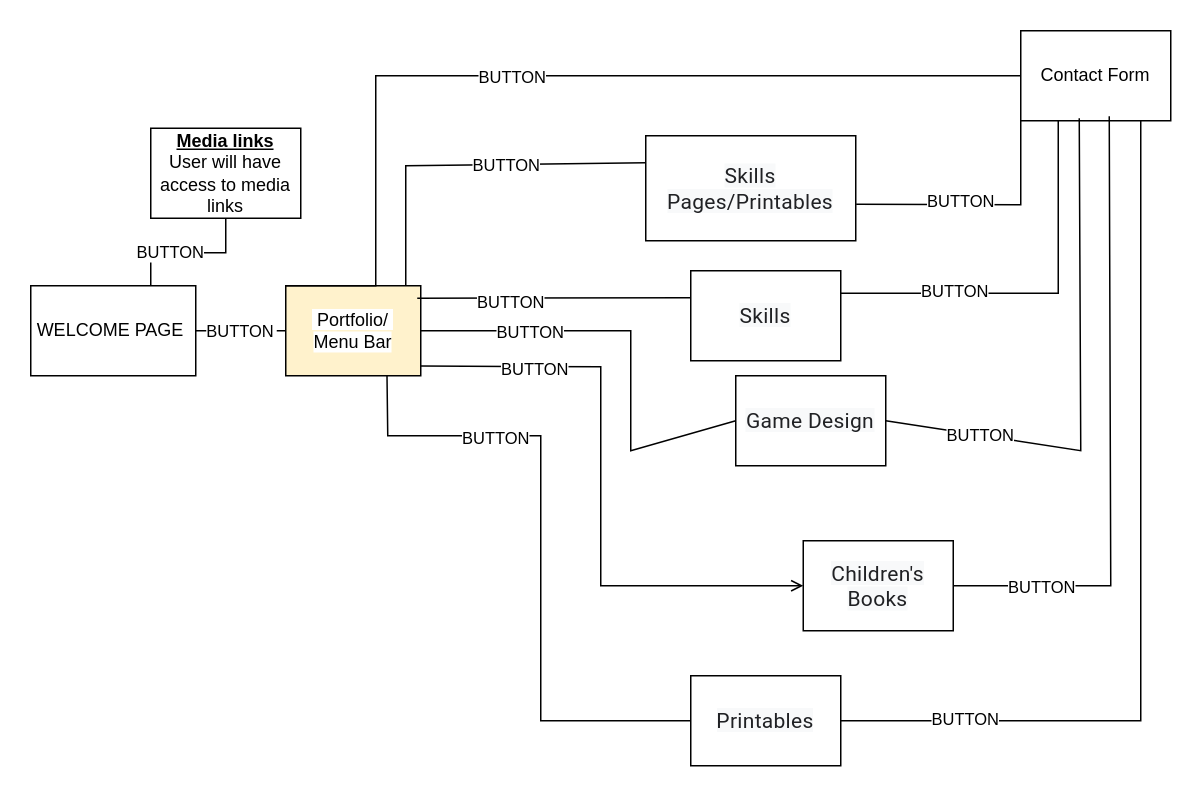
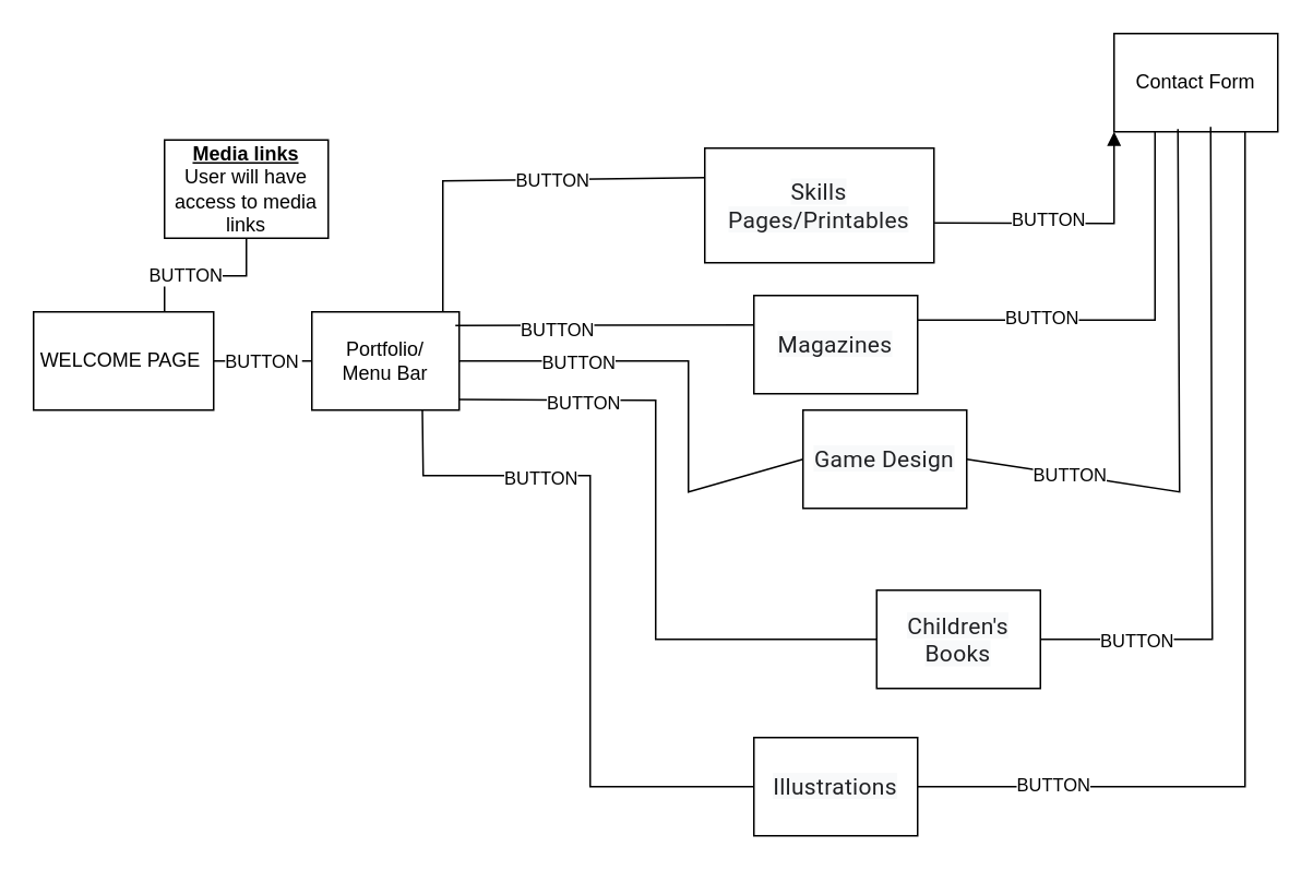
  <mxCell id="0" />
  <mxCell id="1" parent="0" />
  <mxCell id="2" value="&lt;span style=&quot;color: rgb(32, 33, 36); font-family: Roboto, Arial, sans-serif; font-size: 14px; letter-spacing: 0.2px; text-align: start; white-space-collapse: preserve-breaks; background-color: rgb(248, 249, 250);&quot;&gt;Skills Pages/Printables&lt;/span&gt;" style="whiteSpace=wrap;html=1;align=center;verticalAlign=middle;treeFolding=1;treeMoving=1;newEdgeStyle={&quot;edgeStyle&quot;:&quot;elbowEdgeStyle&quot;,&quot;startArrow&quot;:&quot;none&quot;,&quot;endArrow&quot;:&quot;none&quot;};" vertex="1" parent="1"><mxGeometry x="430" y="90" width="140" height="70" as="geometry" /></mxCell>
- <mxCell id="3" value="&lt;span style=&quot;color: rgb(32, 33, 36); font-family: Roboto, Arial, sans-serif; font-size: 14px; letter-spacing: 0.2px; text-align: start; white-space-collapse: preserve-breaks; background-color: rgb(248, 249, 250);&quot;&gt;Skills&lt;/span&gt;" style="whiteSpace=wrap;html=1;align=center;verticalAlign=middle;treeFolding=1;treeMoving=1;newEdgeStyle={&quot;edgeStyle&quot;:&quot;elbowEdgeStyle&quot;,&quot;startArrow&quot;:&quot;none&quot;,&quot;endArrow&quot;:&quot;none&quot;};" vertex="1" parent="1"><mxGeometry x="460" y="180" width="100" height="60" as="geometry" /></mxCell>
+ <mxCell id="3" value="&lt;span style=&quot;color: rgb(32, 33, 36); font-family: Roboto, Arial, sans-serif; font-size: 14px; letter-spacing: 0.2px; text-align: start; white-space-collapse: preserve-breaks; background-color: rgb(248, 249, 250);&quot;&gt;Magazines&lt;/span&gt;" style="whiteSpace=wrap;html=1;align=center;verticalAlign=middle;treeFolding=1;treeMoving=1;newEdgeStyle={&quot;edgeStyle&quot;:&quot;elbowEdgeStyle&quot;,&quot;startArrow&quot;:&quot;none&quot;,&quot;endArrow&quot;:&quot;none&quot;};" vertex="1" parent="1"><mxGeometry x="460" y="180" width="100" height="60" as="geometry" /></mxCell>
  <mxCell id="4" value="&lt;span style=&quot;color: rgb(32, 33, 36); font-family: Roboto, Arial, sans-serif; font-size: 14px; letter-spacing: 0.2px; text-align: start; white-space-collapse: preserve-breaks; background-color: rgb(248, 249, 250);&quot;&gt;Game Design&lt;/span&gt;" style="whiteSpace=wrap;html=1;align=center;verticalAlign=middle;treeFolding=1;treeMoving=1;" vertex="1" parent="1"><mxGeometry x="490" y="250" width="100" height="60" as="geometry" /></mxCell>
  <mxCell id="5" value="&lt;span style=&quot;color: rgb(32, 33, 36); font-family: Roboto, Arial, sans-serif; font-size: 14px; letter-spacing: 0.2px; text-align: start; white-space-collapse: preserve-breaks; background-color: rgb(248, 249, 250);&quot;&gt;Children's Books&lt;/span&gt;" style="whiteSpace=wrap;html=1;align=center;verticalAlign=middle;treeFolding=1;treeMoving=1;" vertex="1" parent="1"><mxGeometry x="535" y="360" width="100" height="60" as="geometry" /></mxCell>
  <mxCell id="6" value="WELCOME PAGE&amp;nbsp;" style="whiteSpace=wrap;html=1;align=center;treeFolding=1;treeMoving=1;newEdgeStyle={&quot;edgeStyle&quot;:&quot;elbowEdgeStyle&quot;,&quot;startArrow&quot;:&quot;none&quot;,&quot;endArrow&quot;:&quot;none&quot;};" vertex="1" parent="1"><mxGeometry x="20" y="190" width="110" height="60" as="geometry" /></mxCell>
- <mxCell id="7" value="&lt;span style=&quot;color: rgb(32, 33, 36); font-family: Roboto, Arial, sans-serif; font-size: 14px; letter-spacing: 0.2px; text-align: start; white-space-collapse: preserve-breaks; background-color: rgb(248, 249, 250);&quot;&gt;Printables&lt;/span&gt;" style="whiteSpace=wrap;html=1;align=center;verticalAlign=middle;treeFolding=1;treeMoving=1;newEdgeStyle={&quot;edgeStyle&quot;:&quot;elbowEdgeStyle&quot;,&quot;startArrow&quot;:&quot;none&quot;,&quot;endArrow&quot;:&quot;none&quot;};" vertex="1" parent="1"><mxGeometry x="460" y="450" width="100" height="60" as="geometry" /></mxCell>
- <mxCell id="8" value="&lt;span style=&quot;font-family: Arial; text-align: start; text-wrap-mode: nowrap; background-color: rgb(255, 255, 255);&quot;&gt;&amp;nbsp;Portfolio/&amp;nbsp;&lt;/span&gt;&lt;div&gt;&lt;span style=&quot;font-family: Arial; text-align: start; text-wrap-mode: nowrap; background-color: rgb(255, 255, 255);&quot;&gt;Menu Bar&lt;/span&gt;&lt;/div&gt;" style="whiteSpace=wrap;html=1;align=center;verticalAlign=middle;treeFolding=1;treeMoving=1;newEdgeStyle={&quot;edgeStyle&quot;:&quot;elbowEdgeStyle&quot;,&quot;startArrow&quot;:&quot;none&quot;,&quot;endArrow&quot;:&quot;none&quot;};fillColor=#fff2cc;" vertex="1" parent="1"><mxGeometry x="190" y="190" width="90" height="60" as="geometry" /></mxCell>
+ <mxCell id="7" value="&lt;span style=&quot;color: rgb(32, 33, 36); font-family: Roboto, Arial, sans-serif; font-size: 14px; letter-spacing: 0.2px; text-align: start; white-space-collapse: preserve-breaks; background-color: rgb(248, 249, 250);&quot;&gt;Illustrations&lt;/span&gt;" style="whiteSpace=wrap;html=1;align=center;verticalAlign=middle;treeFolding=1;treeMoving=1;newEdgeStyle={&quot;edgeStyle&quot;:&quot;elbowEdgeStyle&quot;,&quot;startArrow&quot;:&quot;none&quot;,&quot;endArrow&quot;:&quot;none&quot;};" vertex="1" parent="1"><mxGeometry x="460" y="450" width="100" height="60" as="geometry" /></mxCell>
+ <mxCell id="8" value="&lt;span style=&quot;font-family: Arial; text-align: start; text-wrap-mode: nowrap; background-color: rgb(255, 255, 255);&quot;&gt;&amp;nbsp;Portfolio/&amp;nbsp;&lt;/span&gt;&lt;div&gt;&lt;span style=&quot;font-family: Arial; text-align: start; text-wrap-mode: nowrap; background-color: rgb(255, 255, 255);&quot;&gt;Menu Bar&lt;/span&gt;&lt;/div&gt;" style="whiteSpace=wrap;html=1;align=center;verticalAlign=middle;treeFolding=1;treeMoving=1;newEdgeStyle={&quot;edgeStyle&quot;:&quot;elbowEdgeStyle&quot;,&quot;startArrow&quot;:&quot;none&quot;,&quot;endArrow&quot;:&quot;none&quot;};" vertex="1" parent="1"><mxGeometry x="190" y="190" width="90" height="60" as="geometry" /></mxCell>
  <mxCell id="9" value="BUTTON" style="edgeStyle=elbowEdgeStyle;elbow=horizontal;sourcePerimeterSpacing=0;targetPerimeterSpacing=0;startArrow=none;endArrow=none;rounded=0;curved=0;" edge="1" target="8" parent="1"><mxGeometry relative="1" as="geometry"><mxPoint x="130" y="220" as="sourcePoint" /><mxPoint x="250" y="220" as="targetPoint" /><Array as="points"><mxPoint x="205" y="220" /><mxPoint x="45" y="310" /></Array></mxGeometry></mxCell>
  <mxCell id="10" value="Contact Form" style="whiteSpace=wrap;html=1;align=center;verticalAlign=middle;treeFolding=1;treeMoving=1;newEdgeStyle={&quot;edgeStyle&quot;:&quot;elbowEdgeStyle&quot;,&quot;startArrow&quot;:&quot;none&quot;,&quot;endArrow&quot;:&quot;none&quot;};movable=1;resizable=1;rotatable=1;deletable=1;editable=1;locked=0;connectable=1;" vertex="1" parent="1"><mxGeometry x="680" y="20" width="100" height="60" as="geometry" /></mxCell>
  <mxCell id="11" value="" style="edgeStyle=elbowEdgeStyle;elbow=vertical;sourcePerimeterSpacing=0;targetPerimeterSpacing=0;startArrow=none;endArrow=none;rounded=0;curved=0;exitX=1;exitY=0.25;exitDx=0;exitDy=0;" edge="1" parent="1" target="13"><mxGeometry relative="1" as="geometry"><mxPoint x="100" y="190" as="sourcePoint" /><mxPoint x="180" y="145" as="targetPoint" /><Array as="points" /></mxGeometry></mxCell>
  <mxCell id="12" value="BUTTON" style="edgeLabel;html=1;align=center;verticalAlign=middle;resizable=0;points=[];" vertex="1" connectable="0" parent="11"><mxGeometry x="-0.287" y="1" relative="1" as="geometry"><mxPoint as="offset" /></mxGeometry></mxCell>
  <mxCell id="13" value="&lt;b&gt;&lt;u&gt;Media links&lt;/u&gt;&lt;/b&gt;&lt;div&gt;User will have access to media links&lt;/div&gt;" style="whiteSpace=wrap;html=1;align=center;verticalAlign=middle;treeFolding=1;treeMoving=1;newEdgeStyle={&quot;edgeStyle&quot;:&quot;elbowEdgeStyle&quot;,&quot;startArrow&quot;:&quot;none&quot;,&quot;endArrow&quot;:&quot;none&quot;};" vertex="1" parent="1"><mxGeometry x="100" y="85" width="100" height="60" as="geometry" /></mxCell>
- <mxCell id="14" value="" style="edgeStyle=elbowEdgeStyle;rounded=0;orthogonalLoop=1;jettySize=auto;html=1;elbow=horizontal;startArrow=none;endArrow=none;entryX=0;entryY=0;entryDx=0;entryDy=0;exitX=0;exitY=0.5;exitDx=0;exitDy=0;" edge="1" parent="1" source="10" target="8"><mxGeometry relative="1" as="geometry"><mxPoint x="480" y="0" as="sourcePoint" /><mxPoint x="250" y="160" as="targetPoint" /><Array as="points"><mxPoint x="250" y="110" /></Array></mxGeometry></mxCell>
- <mxCell id="15" value="BUTTON" style="edgeLabel;html=1;align=center;verticalAlign=middle;resizable=0;points=[];" vertex="1" connectable="0" parent="14"><mxGeometry x="-0.234" y="-2" relative="1" as="geometry"><mxPoint x="-99" y="2" as="offset" /></mxGeometry></mxCell>
- <mxCell id="16" value="" style="endArrow=none;html=1;rounded=0;exitX=1.002;exitY=0.652;exitDx=0;exitDy=0;exitPerimeter=0;entryX=0;entryY=1;entryDx=0;entryDy=0;" edge="1" parent="1" source="2" target="10"><mxGeometry relative="1" as="geometry"><mxPoint x="600" y="150" as="sourcePoint" /><mxPoint x="680" y="125" as="targetPoint" /><Array as="points"><mxPoint x="680" y="136" /></Array></mxGeometry></mxCell>
+ <mxCell id="16" value="" style="endArrow=block;html=1;rounded=0;exitX=1.002;exitY=0.652;exitDx=0;exitDy=0;exitPerimeter=0;entryX=0;entryY=1;entryDx=0;entryDy=0;" edge="1" parent="1" source="2" target="10"><mxGeometry relative="1" as="geometry"><mxPoint x="600" y="150" as="sourcePoint" /><mxPoint x="680" y="125" as="targetPoint" /><Array as="points"><mxPoint x="680" y="136" /></Array></mxGeometry></mxCell>
  <mxCell id="17" value="BUTTON" style="edgeLabel;html=1;align=center;verticalAlign=middle;resizable=0;points=[];" vertex="1" connectable="0" parent="16"><mxGeometry x="-0.162" y="2" relative="1" as="geometry"><mxPoint as="offset" /></mxGeometry></mxCell>
  <mxCell id="18" value="" style="endArrow=none;html=1;rounded=0;exitX=1;exitY=0.5;exitDx=0;exitDy=0;" edge="1" parent="1" source="7"><mxGeometry relative="1" as="geometry"><mxPoint x="560" y="490" as="sourcePoint" /><mxPoint x="760" y="80" as="targetPoint" /><Array as="points"><mxPoint x="760" y="480" /></Array></mxGeometry></mxCell>
  <mxCell id="19" value="BUTTON" style="edgeLabel;html=1;align=center;verticalAlign=middle;resizable=0;points=[];" vertex="1" connectable="0" parent="18"><mxGeometry x="-0.728" y="2" relative="1" as="geometry"><mxPoint as="offset" /></mxGeometry></mxCell>
  <mxCell id="20" value="" style="endArrow=none;html=1;rounded=0;exitX=1;exitY=0.5;exitDx=0;exitDy=0;entryX=0.59;entryY=0.95;entryDx=0;entryDy=0;entryPerimeter=0;" edge="1" parent="1" source="5" target="10"><mxGeometry relative="1" as="geometry"><mxPoint x="570" y="389.5" as="sourcePoint" /><mxPoint x="730" y="389.5" as="targetPoint" /><Array as="points"><mxPoint x="740" y="390" /></Array></mxGeometry></mxCell>
  <mxCell id="21" value="BUTTON" style="edgeLabel;html=1;align=center;verticalAlign=middle;resizable=0;points=[];" vertex="1" connectable="0" parent="20"><mxGeometry x="-0.721" relative="1" as="geometry"><mxPoint as="offset" /></mxGeometry></mxCell>
  <mxCell id="22" value="" style="endArrow=none;html=1;rounded=0;exitX=1;exitY=0.25;exitDx=0;exitDy=0;entryX=0.25;entryY=1;entryDx=0;entryDy=0;" edge="1" parent="1" source="3" target="10"><mxGeometry relative="1" as="geometry"><mxPoint x="560" y="200" as="sourcePoint" /><mxPoint x="700" y="200" as="targetPoint" /><Array as="points"><mxPoint x="705" y="195" /></Array></mxGeometry></mxCell>
  <mxCell id="23" value="BUTTON" style="edgeLabel;html=1;align=center;verticalAlign=middle;resizable=0;points=[];" vertex="1" connectable="0" parent="22"><mxGeometry x="-0.425" y="2" relative="1" as="geometry"><mxPoint as="offset" /></mxGeometry></mxCell>
  <mxCell id="24" value="" style="endArrow=none;html=1;rounded=0;exitX=1;exitY=0.5;exitDx=0;exitDy=0;entryX=0.39;entryY=0.972;entryDx=0;entryDy=0;entryPerimeter=0;" edge="1" parent="1" source="4" target="10"><mxGeometry relative="1" as="geometry"><mxPoint x="560" y="299.5" as="sourcePoint" /><mxPoint x="720" y="299.5" as="targetPoint" /><Array as="points"><mxPoint x="720" y="300" /></Array></mxGeometry></mxCell>
  <mxCell id="25" value="BUTTON" style="edgeLabel;html=1;align=center;verticalAlign=middle;resizable=0;points=[];" vertex="1" connectable="0" parent="24"><mxGeometry x="-0.645" relative="1" as="geometry"><mxPoint as="offset" /></mxGeometry></mxCell>
  <mxCell id="26" value="" style="endArrow=none;html=1;rounded=0;exitX=0.889;exitY=0;exitDx=0;exitDy=0;exitPerimeter=0;" edge="1" parent="1" source="8"><mxGeometry relative="1" as="geometry"><mxPoint x="270" y="200" as="sourcePoint" /><mxPoint x="430" y="108" as="targetPoint" /><Array as="points"><mxPoint x="270" y="110" /></Array></mxGeometry></mxCell>
  <mxCell id="27" value="BUTTON" style="edgeLabel;html=1;align=center;verticalAlign=middle;resizable=0;points=[];" vertex="1" connectable="0" parent="26"><mxGeometry x="0.223" relative="1" as="geometry"><mxPoint as="offset" /></mxGeometry></mxCell>
  <mxCell id="28" value="" style="endArrow=none;html=1;rounded=0;exitX=0.974;exitY=0.139;exitDx=0;exitDy=0;exitPerimeter=0;" edge="1" parent="1" source="8"><mxGeometry relative="1" as="geometry"><mxPoint x="300" y="200" as="sourcePoint" /><mxPoint x="460" y="198" as="targetPoint" /></mxGeometry></mxCell>
  <mxCell id="29" value="BUTTON" style="edgeLabel;html=1;align=center;verticalAlign=middle;resizable=0;points=[];" vertex="1" connectable="0" parent="28"><mxGeometry x="-0.176" y="2" relative="1" as="geometry"><mxPoint x="-13" y="4" as="offset" /></mxGeometry></mxCell>
  <mxCell id="30" value="" style="endArrow=none;html=1;rounded=0;entryX=0;entryY=0.5;entryDx=0;entryDy=0;exitX=0.75;exitY=1;exitDx=0;exitDy=0;" edge="1" parent="1" source="8" target="7"><mxGeometry relative="1" as="geometry"><mxPoint x="260" y="390" as="sourcePoint" /><mxPoint x="460" y="479.5" as="targetPoint" /><Array as="points"><mxPoint x="258" y="290" /><mxPoint x="360" y="290" /><mxPoint x="360" y="440" /><mxPoint x="360" y="480" /></Array></mxGeometry></mxCell>
  <mxCell id="31" value="BUTTON" style="edgeLabel;html=1;align=center;verticalAlign=middle;resizable=0;points=[];" vertex="1" connectable="0" parent="30"><mxGeometry x="-0.557" y="-1" relative="1" as="geometry"><mxPoint x="16" as="offset" /></mxGeometry></mxCell>
  <mxCell id="32" value="" style="endArrow=none;html=1;rounded=0;entryX=0;entryY=0.5;entryDx=0;entryDy=0;exitX=1;exitY=0.5;exitDx=0;exitDy=0;" edge="1" parent="1" source="8" target="4"><mxGeometry relative="1" as="geometry"><mxPoint x="300" y="299.5" as="sourcePoint" /><mxPoint x="430" y="310" as="targetPoint" /><Array as="points"><mxPoint x="420" y="220" /><mxPoint x="420" y="300" /></Array></mxGeometry></mxCell>
  <mxCell id="33" value="BUTTON" style="edgeLabel;html=1;align=center;verticalAlign=middle;resizable=0;points=[];" vertex="1" connectable="0" parent="32"><mxGeometry x="-0.51" y="-1" relative="1" as="geometry"><mxPoint y="-1" as="offset" /></mxGeometry></mxCell>
- <mxCell id="34" value="" style="endArrow=open;html=1;rounded=0;exitX=0.999;exitY=0.892;exitDx=0;exitDy=0;exitPerimeter=0;entryX=0;entryY=0.5;entryDx=0;entryDy=0;" edge="1" parent="1" source="8" target="5"><mxGeometry relative="1" as="geometry"><mxPoint x="360" y="340" as="sourcePoint" /><mxPoint x="400" y="380" as="targetPoint" /><Array as="points"><mxPoint x="400" y="244" /><mxPoint x="400" y="390" /></Array></mxGeometry></mxCell>
+ <mxCell id="34" value="" style="endArrow=none;html=1;rounded=0;exitX=0.999;exitY=0.892;exitDx=0;exitDy=0;exitPerimeter=0;entryX=0;entryY=0.5;entryDx=0;entryDy=0;" edge="1" parent="1" source="8" target="5"><mxGeometry relative="1" as="geometry"><mxPoint x="360" y="340" as="sourcePoint" /><mxPoint x="400" y="380" as="targetPoint" /><Array as="points"><mxPoint x="400" y="244" /><mxPoint x="400" y="390" /></Array></mxGeometry></mxCell>
  <mxCell id="35" value="BUTTON" style="edgeLabel;html=1;align=center;verticalAlign=middle;resizable=0;points=[];" vertex="1" connectable="0" parent="34"><mxGeometry x="-0.621" y="-2" relative="1" as="geometry"><mxPoint as="offset" /></mxGeometry></mxCell>
